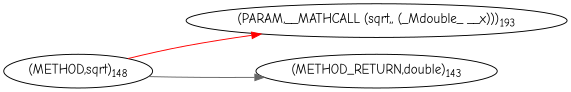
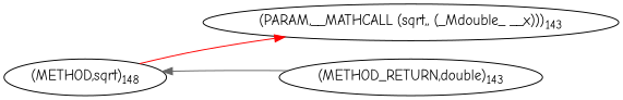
  digraph {
    fontname="Comic Neue"
    rankdir=LR
    node [fontname="Comic Neue"]
    edge [fontname="Comic Neue"]
    n1 [label=<(METHOD,sqrt)<SUB>148</SUB>>]
-   n2 [label=<(PARAM,__MATHCALL (sqrt,, (_Mdouble_ __x)))<SUB>193</SUB>>]
+   n2 [label=<(PARAM,__MATHCALL (sqrt,, (_Mdouble_ __x)))<SUB>143</SUB>>]
    n3 [label=<(METHOD_RETURN,double)<SUB>143</SUB>>]
    n1 -> n2 [color=red]
-   n1 -> n3 [color=gray40]
+   n3 -> n1 [color=gray40]
  }
